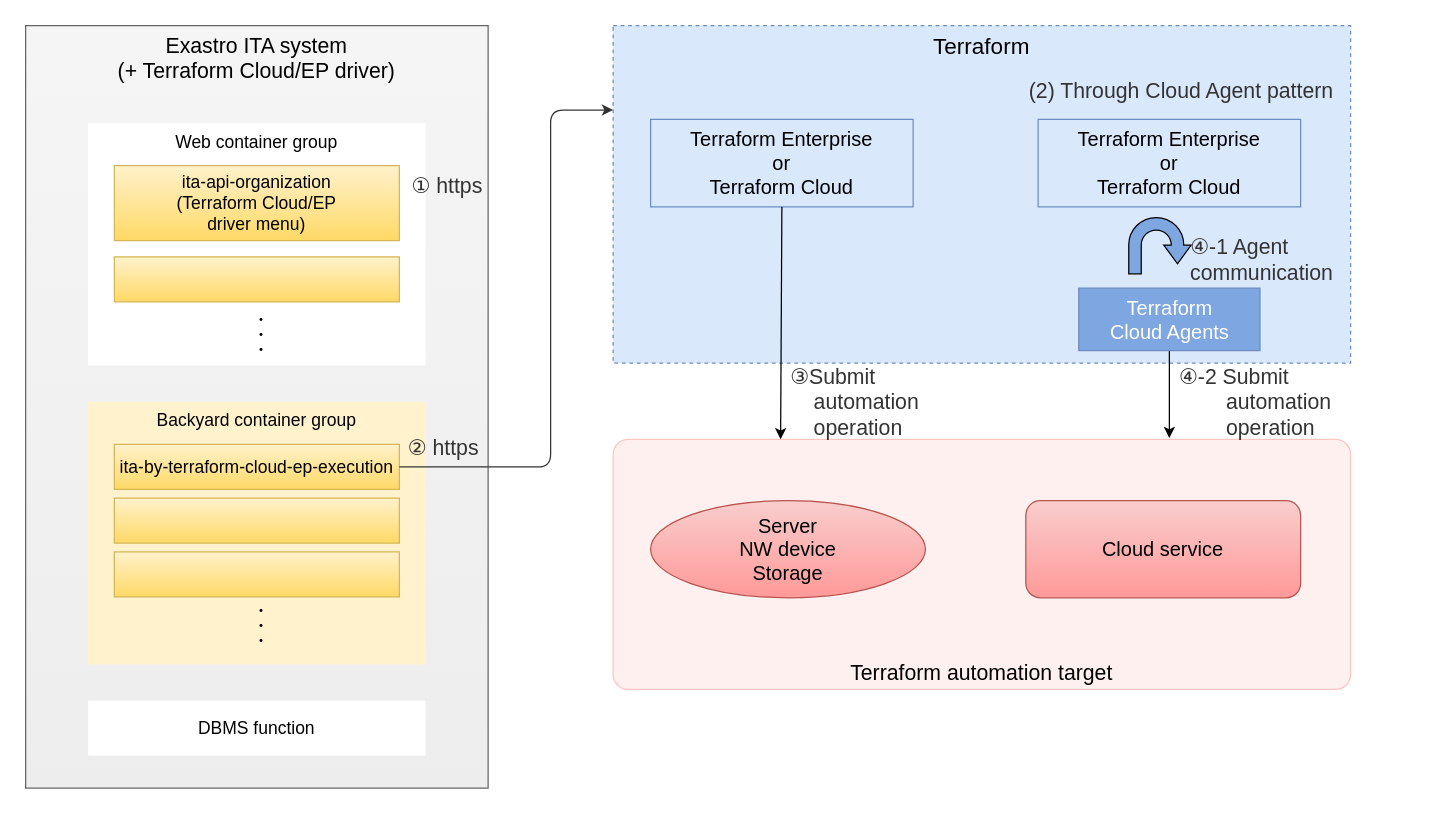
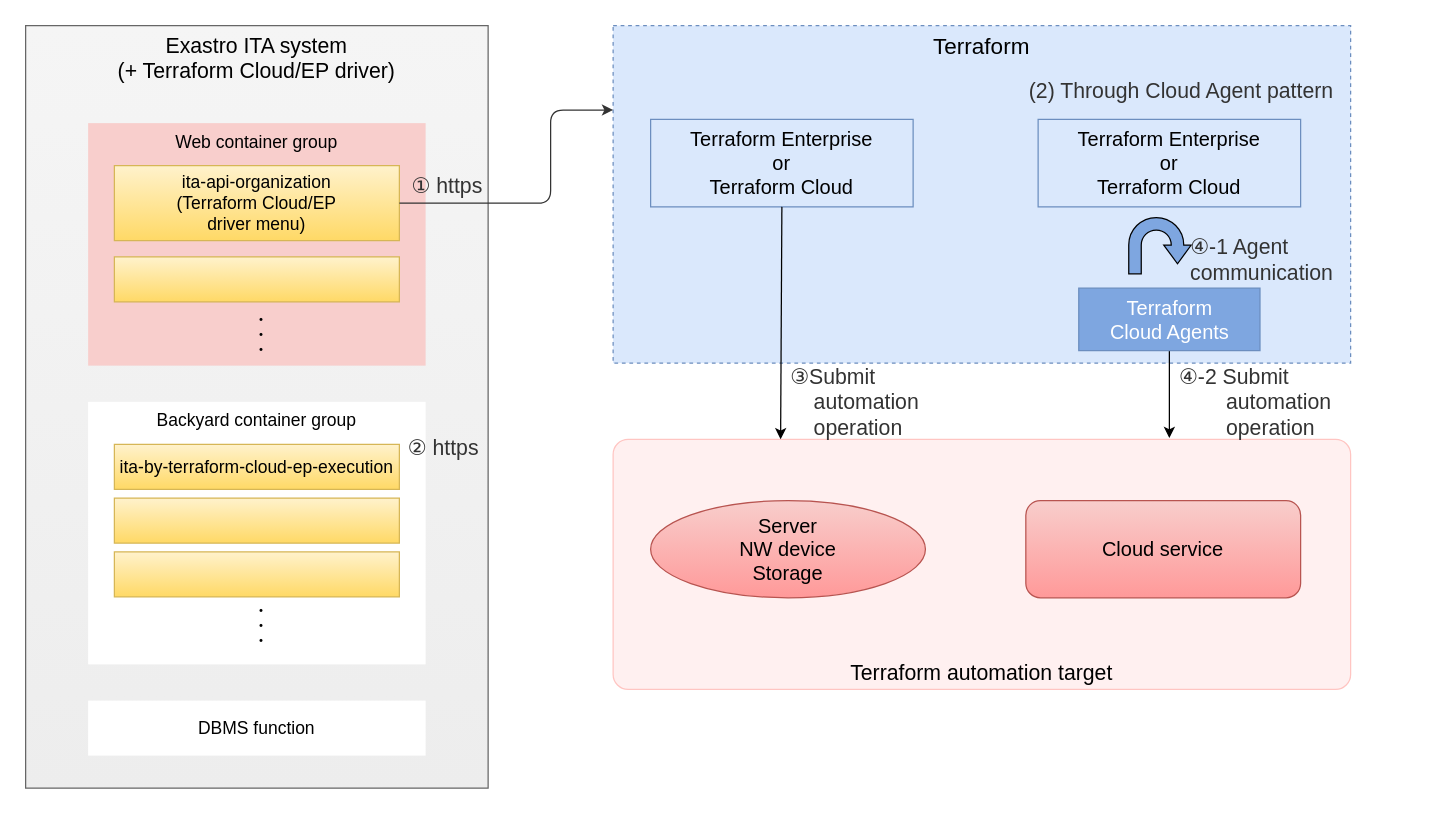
  <mxCell id="0" />
  <mxCell id="1" parent="0" />
  <mxCell id="2" value="&lt;font style=&quot;font-size: 17px;&quot;&gt;&lt;span style=&quot;background-color: initial;&quot;&gt;Exastro ITA system&lt;/span&gt;&lt;br style=&quot;&quot;&gt;&lt;/font&gt;&lt;div style=&quot;font-size: 17px;&quot;&gt;&lt;font style=&quot;font-size: 17px;&quot;&gt;(+ Terraform Cloud/EP driver)&lt;/font&gt;&lt;/div&gt;" style="whiteSpace=wrap;html=1;fillColor=#f5f5f5;fontSize=16;strokeColor=#666666;verticalAlign=top;gradientColor=#EDEDED;" parent="1" vertex="1"><mxGeometry x="20" y="20" width="370" height="610" as="geometry" /></mxCell>
  <mxCell id="3" value="" style="group" parent="1" vertex="1" connectable="0"><mxGeometry x="70" y="98" width="270" height="194" as="geometry" /></mxCell>
- <mxCell id="4" value="Web container group" style="whiteSpace=wrap;html=1;fontSize=14;verticalAlign=top;strokeColor=none;" parent="3" vertex="1"><mxGeometry width="270" height="194" as="geometry" /></mxCell>
+ <mxCell id="4" value="Web container group" style="whiteSpace=wrap;html=1;fontSize=14;verticalAlign=top;strokeColor=none;fillColor=#f8cecc;" parent="3" vertex="1"><mxGeometry width="270" height="194" as="geometry" /></mxCell>
  <mxCell id="5" value="ita-api-organization&lt;br&gt;(Terraform Cloud/EP&lt;br&gt;driver menu)" style="whiteSpace=wrap;html=1;fillColor=#fff2cc;fontSize=14;strokeColor=#d6b656;verticalAlign=middle;gradientColor=#ffd966;" parent="3" vertex="1"><mxGeometry x="21" y="34" width="228" height="60" as="geometry" /></mxCell>
  <mxCell id="6" value="" style="whiteSpace=wrap;html=1;fillColor=#fff2cc;fontSize=14;strokeColor=#d6b656;verticalAlign=middle;gradientColor=#ffd966;" parent="3" vertex="1"><mxGeometry x="21" y="107" width="228" height="36" as="geometry" /></mxCell>
  <mxCell id="7" value="・&lt;br style=&quot;font-size: 10px;&quot;&gt;・&lt;br style=&quot;font-size: 10px;&quot;&gt;・" style="rounded=0;whiteSpace=wrap;html=1;strokeColor=none;strokeWidth=2;fontSize=10;fillColor=none;fontStyle=1" parent="3" vertex="1"><mxGeometry x="29.2" y="165.0" width="218.8" height="10" as="geometry" /></mxCell>
  <mxCell id="8" value="DBMS function" style="whiteSpace=wrap;html=1;fontSize=14;verticalAlign=middle;strokeColor=none;" parent="1" vertex="1"><mxGeometry x="70" y="560" width="270" height="44" as="geometry" /></mxCell>
  <mxCell id="9" value="" style="group" parent="1" vertex="1" connectable="0"><mxGeometry x="70" y="321" width="270" height="210" as="geometry" /></mxCell>
- <mxCell id="10" value="Backyard container group" style="whiteSpace=wrap;html=1;fontSize=14;verticalAlign=top;strokeColor=none;fillColor=#fff2cc;" parent="9" vertex="1"><mxGeometry width="270" height="210" as="geometry" /></mxCell>
+ <mxCell id="10" value="Backyard container group" style="whiteSpace=wrap;html=1;fontSize=14;verticalAlign=top;strokeColor=none;" parent="9" vertex="1"><mxGeometry width="270" height="210" as="geometry" /></mxCell>
  <mxCell id="11" value="ita-by-terraform-cloud-ep-execution" style="whiteSpace=wrap;html=1;fillColor=#fff2cc;fontSize=14;strokeColor=#d6b656;verticalAlign=middle;gradientColor=#ffd966;" parent="9" vertex="1"><mxGeometry x="21" y="34" width="228" height="36" as="geometry" /></mxCell>
  <mxCell id="12" value="" style="whiteSpace=wrap;html=1;fillColor=#fff2cc;fontSize=14;strokeColor=#d6b656;verticalAlign=middle;gradientColor=#ffd966;" parent="9" vertex="1"><mxGeometry x="21" y="77" width="228" height="36" as="geometry" /></mxCell>
  <mxCell id="13" value="・&lt;br style=&quot;font-size: 10px;&quot;&gt;・&lt;br style=&quot;font-size: 10px;&quot;&gt;・" style="rounded=0;whiteSpace=wrap;html=1;strokeColor=none;strokeWidth=2;fontSize=10;fillColor=none;fontStyle=1" parent="9" vertex="1"><mxGeometry x="29.2" y="175.0" width="218.8" height="10" as="geometry" /></mxCell>
  <mxCell id="14" value="" style="whiteSpace=wrap;html=1;fillColor=#fff2cc;fontSize=14;strokeColor=#d6b656;verticalAlign=middle;gradientColor=#ffd966;" parent="9" vertex="1"><mxGeometry x="21" y="120" width="228" height="36" as="geometry" /></mxCell>
  <mxCell id="15" value="&lt;span style=&quot;font-size: 18px;&quot;&gt;Terraform&lt;/span&gt;" style="whiteSpace=wrap;html=1;fillColor=#dae8fc;fontSize=16;strokeColor=#6c8ebf;verticalAlign=top;dashed=1;" parent="1" vertex="1"><mxGeometry x="490" y="20" width="590" height="270" as="geometry" /></mxCell>
  <mxCell id="16" value="Terraform Enterprise&lt;br&gt;or&lt;br&gt;Terraform Cloud" style="whiteSpace=wrap;html=1;fillColor=#dae8fc;fontSize=16;strokeColor=#6c8ebf;verticalAlign=top;" parent="1" vertex="1"><mxGeometry x="520" y="95" width="210" height="70" as="geometry" /></mxCell>
  <mxCell id="17" value="Terraform Enterprise&lt;br&gt;or&lt;br&gt;Terraform Cloud" style="whiteSpace=wrap;html=1;fillColor=#dae8fc;fontSize=16;strokeColor=#6c8ebf;verticalAlign=top;" parent="1" vertex="1"><mxGeometry x="830" y="95" width="210" height="70" as="geometry" /></mxCell>
  <mxCell id="18" value="(2) Through Cloud Agent pattern" style="whiteSpace=wrap;html=1;fontSize=17;verticalAlign=middle;strokeColor=none;fillColor=none;align=left;fontColor=#333333;" parent="1" vertex="1"><mxGeometry x="821" y="51" width="250" height="44" as="geometry" /></mxCell>
  <mxCell id="19" value="Terraform automation target" style="whiteSpace=wrap;html=1;fontSize=17;verticalAlign=bottom;strokeColor=#FFC5C2;fillColor=#FFF0F0;gradientColor=#FFF0F0;rounded=1;arcSize=6;container=0;" parent="1" vertex="1"><mxGeometry x="490" y="351" width="590" height="200" as="geometry" /></mxCell>
  <mxCell id="20" value="&lt;span style=&quot;font-size: 16px;&quot;&gt;Server&lt;br&gt;NW device&lt;br&gt;Storage&lt;/span&gt;" style="ellipse;whiteSpace=wrap;html=1;strokeWidth=1;fontSize=14;strokeColor=#b85450;fillColor=#f8cecc;gradientColor=#FF9999;container=0;" parent="1" vertex="1"><mxGeometry x="520" y="400" width="219.84" height="77.73" as="geometry" /></mxCell>
  <mxCell id="21" value="&lt;span style=&quot;font-size: 16px;&quot;&gt;Cloud service&lt;br&gt;&lt;/span&gt;" style="whiteSpace=wrap;html=1;strokeWidth=1;fontSize=14;strokeColor=#b85450;fillColor=#f8cecc;gradientColor=#FF9999;container=0;rounded=1;" parent="1" vertex="1"><mxGeometry x="820.16" y="400" width="219.84" height="77.73" as="geometry" /></mxCell>
- <mxCell id="23" value="" style="edgeStyle=elbowEdgeStyle;html=1;fontColor=#333333;startArrow=classic;startFill=1;endArrow=none;endFill=0;strokeColor=#333333;strokeWidth=1;jumpStyle=gap;entryX=1;entryY=0.5;entryDx=0;entryDy=0;exitX=0;exitY=0.25;exitDx=0;exitDy=0;" parent="1" source="15" target="11" edge="1"><mxGeometry relative="1" as="geometry"><mxPoint x="470" y="230" as="sourcePoint" /><mxPoint x="360" y="336" as="targetPoint" /><Array as="points"><mxPoint x="440" y="300" /><mxPoint x="476" y="383" /></Array></mxGeometry></mxCell>
+ <mxCell id="22" value="" style="edgeStyle=elbowEdgeStyle;html=1;fontColor=#333333;startArrow=classic;startFill=1;endArrow=none;endFill=0;strokeColor=#333333;strokeWidth=1;jumpStyle=gap;entryX=1;entryY=0.5;entryDx=0;entryDy=0;exitX=0;exitY=0.25;exitDx=0;exitDy=0;" parent="1" source="15" target="5" edge="1"><mxGeometry relative="1" as="geometry"><mxPoint x="450" y="40" as="sourcePoint" /><mxPoint x="310" y="170" as="targetPoint" /><Array as="points"><mxPoint x="440" y="140" /><mxPoint x="435" y="209" /></Array></mxGeometry></mxCell>
  <mxCell id="24" value="① https" style="whiteSpace=wrap;html=1;fontSize=17;verticalAlign=middle;strokeColor=none;fillColor=none;align=left;fontColor=#333333;" parent="1" vertex="1"><mxGeometry x="327" y="127" width="70" height="44" as="geometry" /></mxCell>
  <mxCell id="25" value="② https" style="whiteSpace=wrap;html=1;fontSize=17;verticalAlign=middle;strokeColor=none;fillColor=none;align=left;fontColor=#333333;" parent="1" vertex="1"><mxGeometry x="324" y="337" width="70" height="44" as="geometry" /></mxCell>
  <mxCell id="26" value="③Submit &lt;br&gt;&amp;nbsp; &amp;nbsp; automation &lt;br&gt;&amp;nbsp; &amp;nbsp; operation" style="whiteSpace=wrap;html=1;fontSize=17;verticalAlign=middle;strokeColor=none;fillColor=none;align=left;fontColor=#333333;" parent="1" vertex="1"><mxGeometry x="630" y="300" width="160" height="44" as="geometry" /></mxCell>
  <mxCell id="27" value="" style="endArrow=classic;html=1;rounded=0;exitX=0.5;exitY=1;exitDx=0;exitDy=0;" parent="1" source="16" edge="1"><mxGeometry width="50" height="50" relative="1" as="geometry"><mxPoint x="610" y="370" as="sourcePoint" /><mxPoint x="624" y="351" as="targetPoint" /></mxGeometry></mxCell>
  <mxCell id="28" value="" style="endArrow=classic;html=1;rounded=0;exitX=0.5;exitY=1;exitDx=0;exitDy=0;" parent="1" source="30" edge="1"><mxGeometry width="50" height="50" relative="1" as="geometry"><mxPoint x="1110" y="390" as="sourcePoint" /><mxPoint x="935" y="350" as="targetPoint" /></mxGeometry></mxCell>
  <mxCell id="29" value="④-1 Agent communication" style="whiteSpace=wrap;html=1;fontSize=17;verticalAlign=middle;strokeColor=none;fillColor=none;align=left;fontColor=#333333;" parent="1" vertex="1"><mxGeometry x="950" y="186" width="120" height="44" as="geometry" /></mxCell>
  <mxCell id="30" value="Terraform&lt;br&gt;Cloud Agents" style="whiteSpace=wrap;html=1;fillColor=#7EA6E0;fontSize=16;strokeColor=#6c8ebf;verticalAlign=top;fontColor=#FFFFFF;" parent="1" vertex="1"><mxGeometry x="862.5" y="230" width="145" height="50" as="geometry" /></mxCell>
  <mxCell id="31" value="" style="html=1;shadow=0;dashed=0;align=center;verticalAlign=middle;shape=mxgraph.arrows2.uTurnArrow;dy=5;arrowHead=22;dx2=15;rotation=90;fillColor=#7EA6E0;" parent="1" vertex="1"><mxGeometry x="905" y="171" width="45" height="50" as="geometry" /></mxCell>
  <mxCell id="32" value="④-2 Submit &lt;br&gt;&amp;nbsp; &amp;nbsp; &amp;nbsp; &amp;nbsp; automation &lt;br&gt;&amp;nbsp; &amp;nbsp; &amp;nbsp; &amp;nbsp; operation" style="whiteSpace=wrap;html=1;fontSize=17;verticalAlign=middle;strokeColor=none;fillColor=none;align=left;fontColor=#333333;" parent="1" vertex="1"><mxGeometry x="941" y="300" width="181" height="44" as="geometry" /></mxCell>
